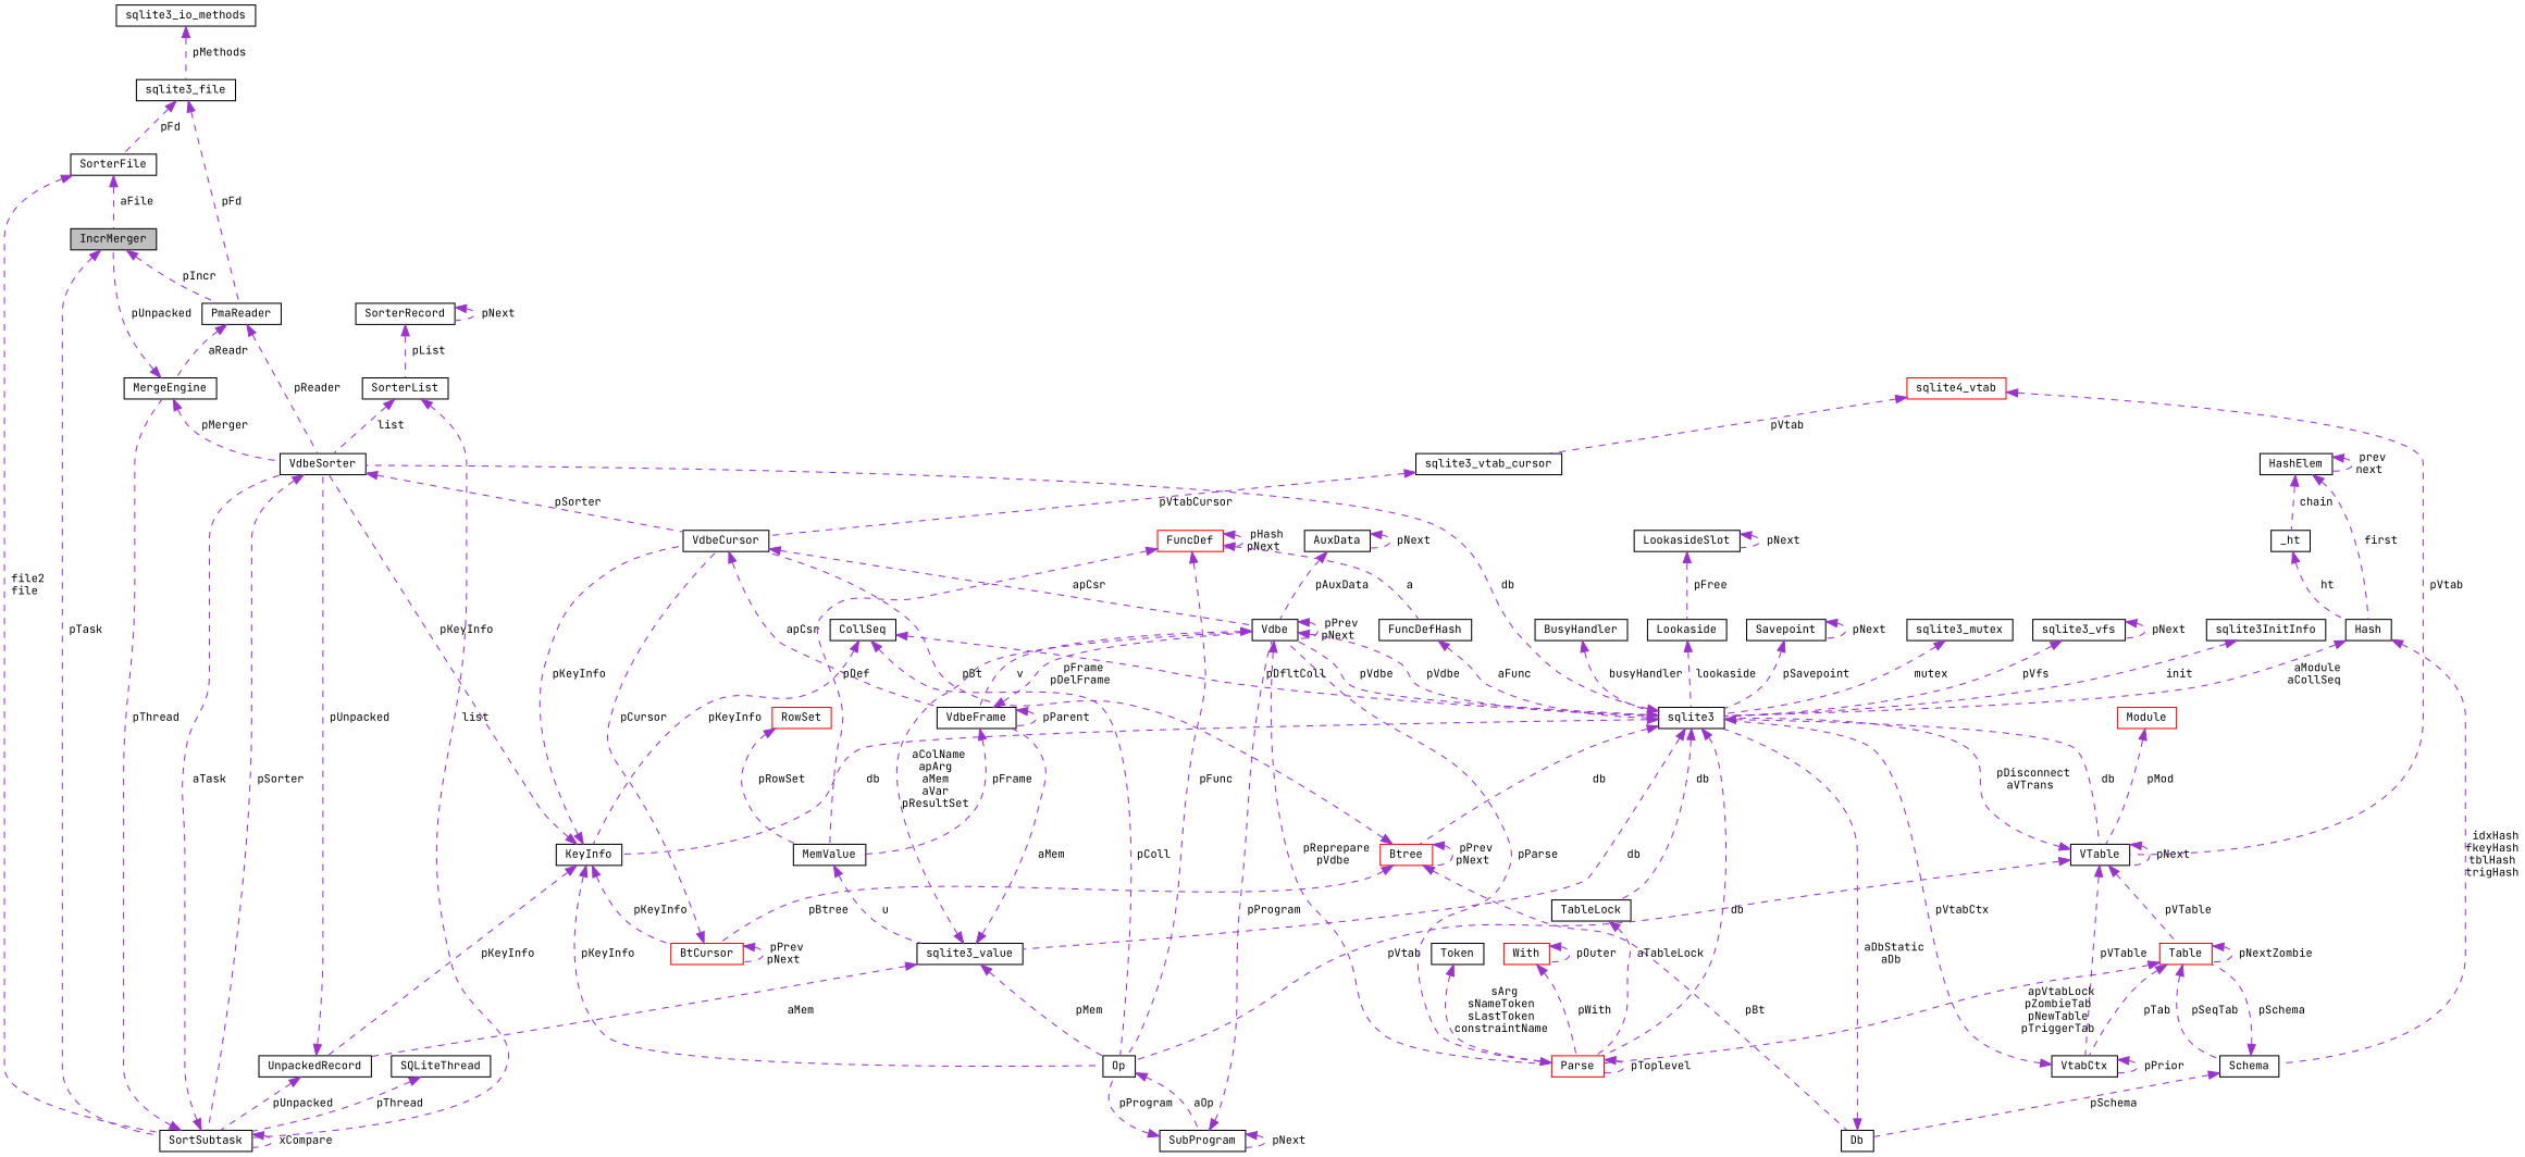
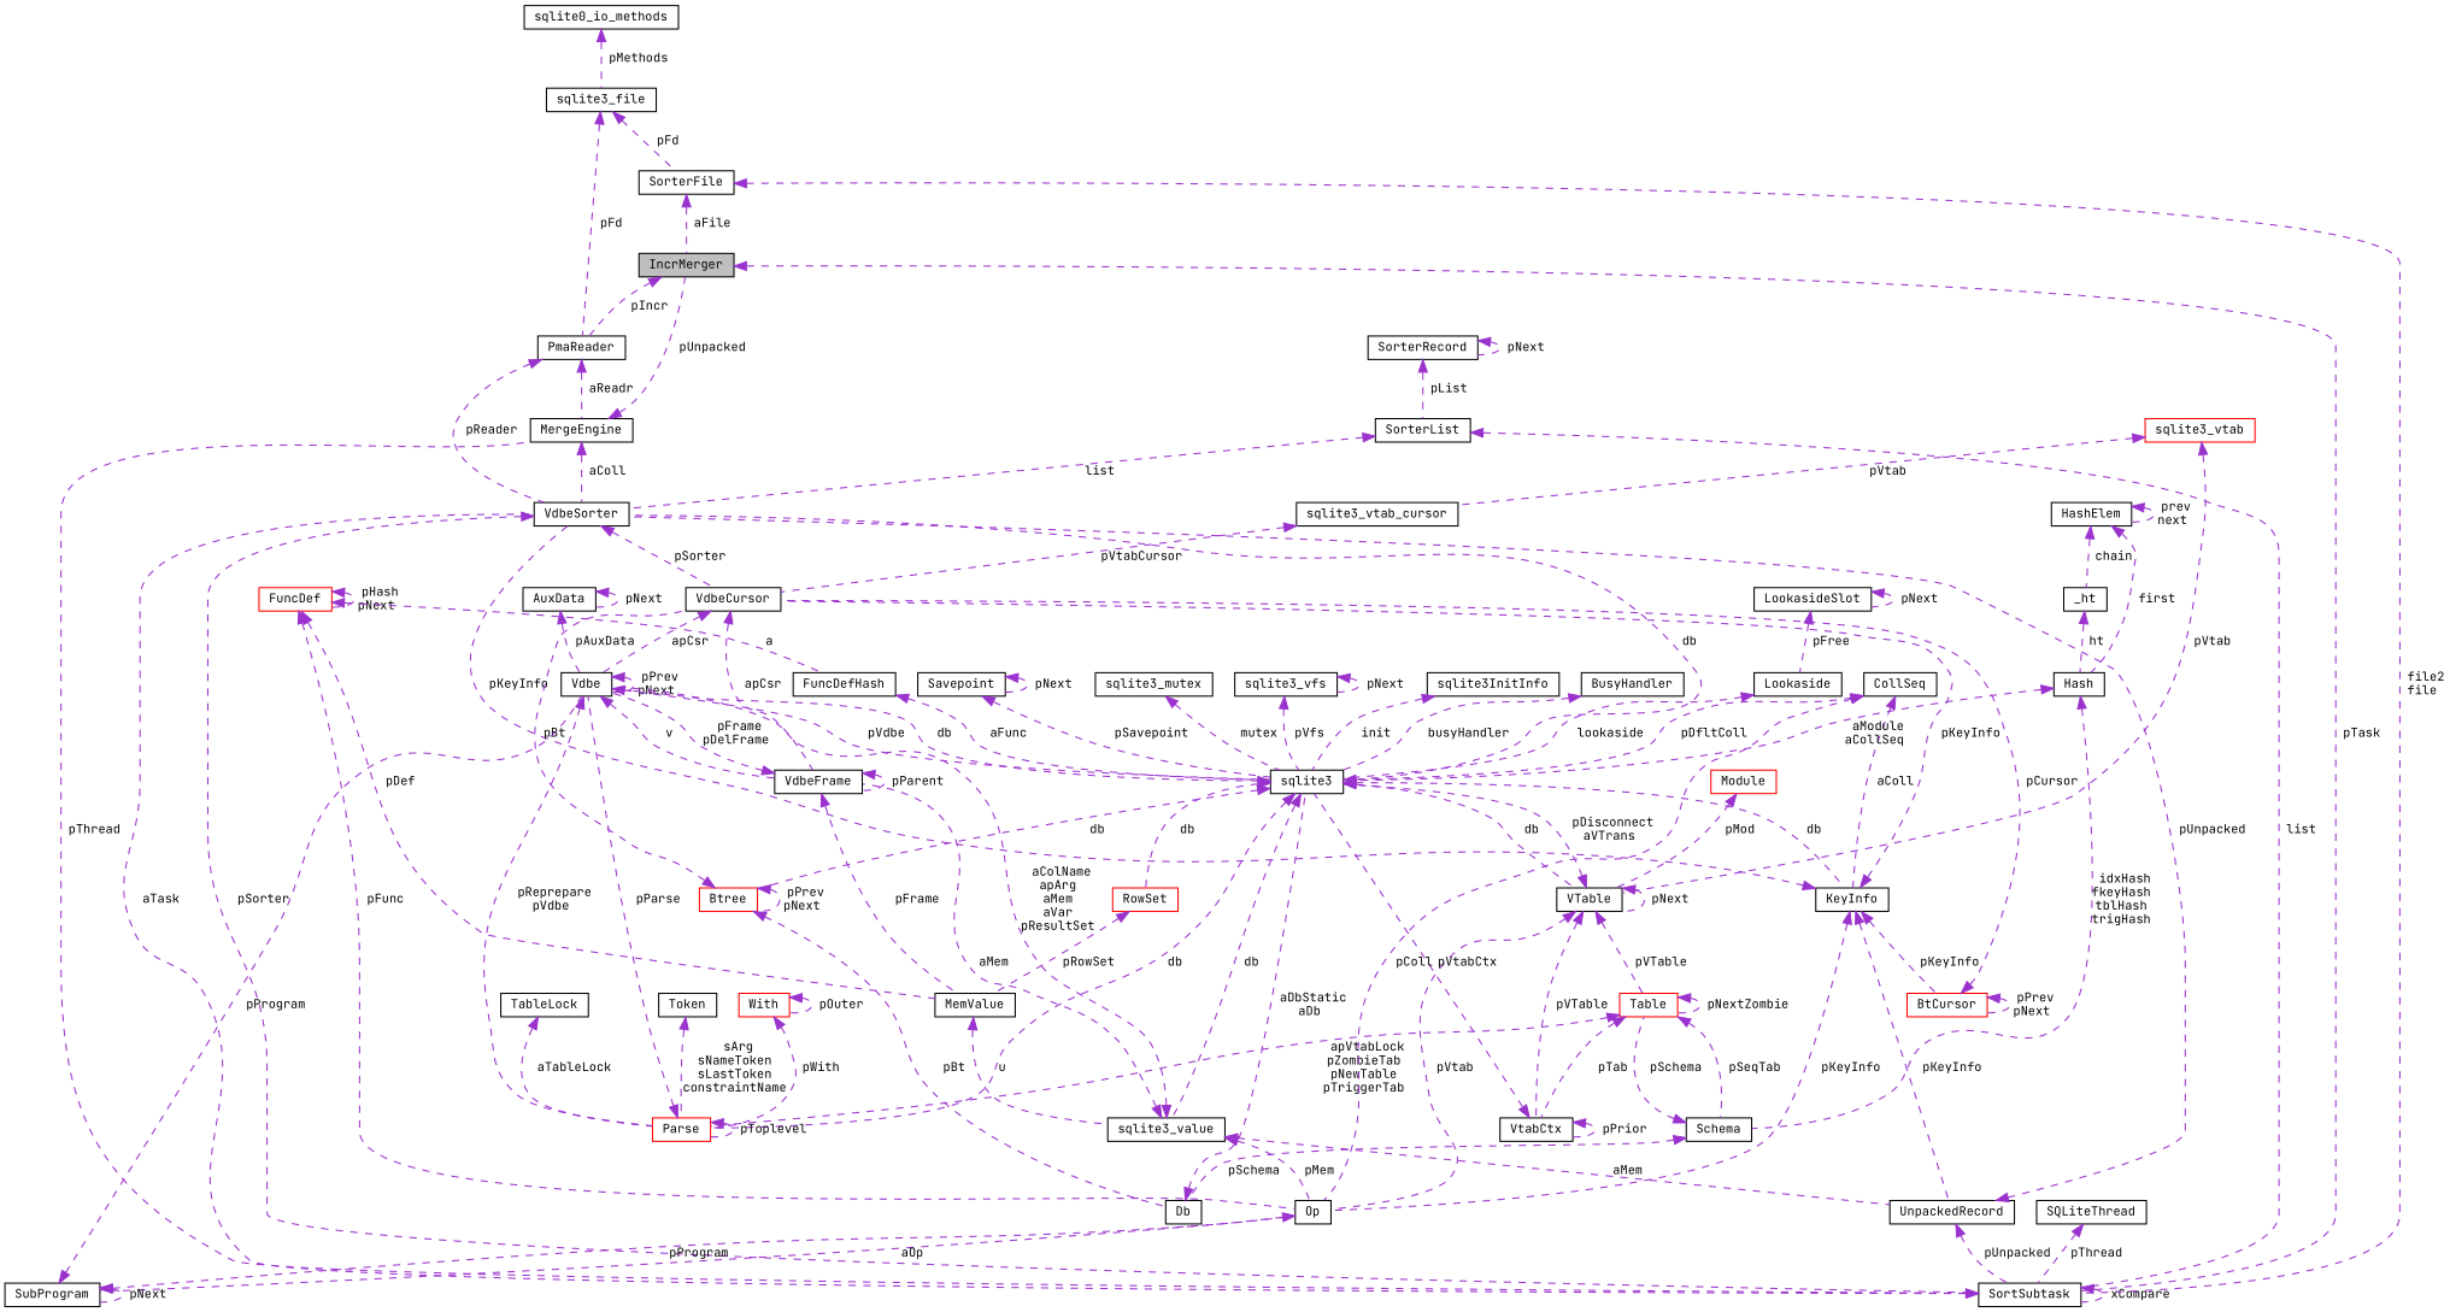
  digraph {
    fontname="JetBrains Mono"
    node [color=black fillcolor=white fontname="JetBrains Mono" fontsize=10 shape=record style=filled]
    edge [color=darkorchid3 dir=back fontname="JetBrains Mono" fontsize=10 labelfontname=Helvetica labelfontsize=10 style=dashed]
    n1 [fillcolor=grey75 fontcolor=black height=0.2 label=IncrMerger width=0.4]
    n2 [height=0.2 label=PmaReader width=0.4]
    n3 [height=0.2 label=SortSubtask width=0.4]
    n4 [height=0.2 label=MergeEngine width=0.4]
    n5 [height=0.2 label=VdbeSorter width=0.4]
    n6 [height=0.2 label=VdbeCursor width=0.4]
    n7 [height=0.2 label=sqlite3_file width=0.4]
    n8 [height=0.2 label=SorterFile width=0.4]
-   n9 [height=0.2 label=sqlite3_io_methods width=0.4]
+   n9 [height=0.2 label=sqlite0_io_methods width=0.4]
    n10 [height=0.2 label=SorterList width=0.4]
    n11 [height=0.2 label=SorterRecord width=0.4]
    n12 [height=0.2 label=Vdbe width=0.4]
    n13 [height=0.2 label=VdbeFrame width=0.4]
    n14 [height=0.2 label=sqlite3 width=0.4]
    n15 [height=0.2 label=sqlite3_value width=0.4]
    n16 [height=0.2 label=KeyInfo width=0.4]
    n17 [color=red height=0.2 label=Btree width=0.4]
    n18 [color=red height=0.2 label=RowSet width=0.4]
    n19 [height=0.2 label=VTable width=0.4]
    n20 [color=red height=0.2 label=Parse width=0.4]
    n21 [height=0.2 label=Op width=0.4]
    n22 [height=0.2 label=UnpackedRecord width=0.4]
    n23 [color=red height=0.2 label=BtCursor width=0.4]
    n24 [height=0.2 label=Db width=0.4]
    n25 [height=0.2 label=MemValue width=0.4]
    n26 [color=red height=0.2 label=Table width=0.4]
    n27 [height=0.2 label=VtabCtx width=0.4]
    n28 [height=0.2 label=SubProgram width=0.4]
    n29 [height=0.2 label=CollSeq width=0.4]
    n30 [height=0.2 label=sqlite3_vtab_cursor width=0.4]
-   n31 [color=red height=0.2 label=sqlite4_vtab width=0.4]
+   n31 [color=red height=0.2 label=sqlite3_vtab width=0.4]
    n32 [color=red height=0.2 label=FuncDef width=0.4]
    n33 [height=0.2 label=FuncDefHash width=0.4]
    n34 [height=0.2 label=AuxData width=0.4]
    n35 [height=0.2 label=Schema width=0.4]
    n36 [color=red height=0.2 label=Module width=0.4]
    n37 [height=0.2 label=TableLock width=0.4]
    n38 [height=0.2 label=Token width=0.4]
    n39 [color=red height=0.2 label=With width=0.4]
    n40 [height=0.2 label=Hash width=0.4]
    n41 [height=0.2 label=_ht width=0.4]
    n42 [height=0.2 label=HashElem width=0.4]
    n43 [height=0.2 label=Savepoint width=0.4]
    n44 [height=0.2 label=Lookaside width=0.4]
    n45 [height=0.2 label=LookasideSlot width=0.4]
    n46 [height=0.2 label=sqlite3_mutex width=0.4]
    n47 [height=0.2 label=sqlite3_vfs width=0.4]
    n48 [height=0.2 label=sqlite3InitInfo width=0.4]
    n49 [height=0.2 label=BusyHandler width=0.4]
    n50 [height=0.2 label=SQLiteThread width=0.4]
    n1 -> n2 [label=" pIncr"]
    n1 -> n3 [label=" pTask"]
    n2 -> n4 [label=" aReadr"]
    n2 -> n5 [label=" pReader"]
    n3 -> n3 [label=" xCompare"]
    n3 -> n4 [label=" pThread"]
    n3 -> n5 [label=" aTask"]
    n4 -> n1 [label=" pUnpacked"]
-   n4 -> n5 [label=" pMerger"]
+   n4 -> n5 [label=" aColl"]
    n5 -> n3 [label=" pSorter"]
    n5 -> n6 [label=" pSorter"]
    n6 -> n12 [label=" apCsr"]
    n6 -> n13 [label=" apCsr"]
    n7 -> n2 [label=" pFd"]
    n7 -> n8 [label=" pFd"]
    n8 -> n1 [label=" aFile"]
    n8 -> n3 [label=" file2\nfile"]
    n9 -> n7 [label=" pMethods"]
    n10 -> n3 [label=" list"]
    n10 -> n5 [label=" list"]
    n11 -> n10 [label=" pList"]
    n11 -> n11 [label=" pNext"]
    n12 -> n12 [label=" pPrev\npNext"]
    n12 -> n13 [label=" v"]
    n12 -> n14 [label=" pVdbe"]
    n12 -> n20 [label=" pReprepare\npVdbe"]
    n13 -> n12 [label=" pFrame\npDelFrame"]
    n13 -> n13 [label=" pParent"]
    n13 -> n25 [label=" pFrame"]
    n14 -> n5 [label=" db"]
-   n14 -> n12 [label=" pVdbe"]
+   n14 -> n12 [label=" db"]
    n14 -> n15 [label=" db"]
    n14 -> n16 [label=" db"]
    n14 -> n17 [label=" db"]
-   n14 -> n37 [label=" db"]
+   n14 -> n18 [label=" db"]
    n14 -> n19 [label=" db"]
    n14 -> n20 [label=" db"]
    n15 -> n12 [label=" aColName\napArg\naMem\naVar\npResultSet"]
    n15 -> n13 [label=" aMem"]
    n15 -> n21 [label=" pMem"]
    n15 -> n22 [label=" aMem"]
    n16 -> n5 [label=" pKeyInfo"]
    n16 -> n6 [label=" pKeyInfo"]
    n16 -> n21 [label=" pKeyInfo"]
    n16 -> n22 [label=" pKeyInfo"]
    n16 -> n23 [label=" pKeyInfo"]
    n17 -> n6 [label=" pBt"]
    n17 -> n17 [label=" pPrev\npNext"]
-   n17 -> n23 [label=" pBtree"]
    n17 -> n24 [label=" pBt"]
    n18 -> n25 [label=" pRowSet"]
    n19 -> n14 [label=" pDisconnect\naVTrans"]
    n19 -> n19 [label=" pNext"]
    n19 -> n21 [label=" pVtab"]
    n19 -> n26 [label=" pVTable"]
    n19 -> n27 [label=" pVTable"]
    n20 -> n12 [label=" pParse"]
    n20 -> n20 [label=" pToplevel"]
    n21 -> n28 [label=" aOp"]
    n22 -> n3 [label=" pUnpacked"]
    n22 -> n5 [label=" pUnpacked"]
    n23 -> n6 [label=" pCursor"]
    n23 -> n23 [label=" pPrev\npNext"]
    n24 -> n14 [label=" aDbStatic\naDb"]
    n25 -> n15 [label=" u"]
    n26 -> n20 [label=" apVtabLock\npZombieTab\npNewTable\npTriggerTab"]
    n26 -> n26 [label=" pNextZombie"]
    n26 -> n27 [label=" pTab"]
    n26 -> n35 [label=" pSeqTab"]
    n27 -> n14 [label=" pVtabCtx"]
    n27 -> n27 [label=" pPrior"]
    n28 -> n12 [label=" pProgram"]
    n28 -> n21 [label=" pProgram"]
    n28 -> n28 [label=" pNext"]
    n29 -> n14 [label=" pDfltColl"]
-   n29 -> n16 [label=" pKeyInfo"]
+   n29 -> n16 [label=" aColl"]
    n29 -> n21 [label=" pColl"]
    n30 -> n6 [label=" pVtabCursor"]
    n31 -> n19 [label=" pVtab"]
    n31 -> n30 [label=" pVtab"]
    n32 -> n21 [label=" pFunc"]
    n32 -> n25 [label=" pDef"]
    n32 -> n32 [label=" pHash\npNext"]
    n32 -> n33 [label=" a"]
    n33 -> n14 [label=" aFunc"]
    n34 -> n12 [label=" pAuxData"]
    n34 -> n34 [label=" pNext"]
    n35 -> n24 [label=" pSchema"]
    n35 -> n26 [label=" pSchema"]
    n36 -> n19 [label=" pMod"]
    n37 -> n20 [label=" aTableLock"]
    n38 -> n20 [label=" sArg\nsNameToken\nsLastToken\nconstraintName"]
    n39 -> n20 [label=" pWith"]
    n39 -> n39 [label=" pOuter"]
    n40 -> n14 [label=" aModule\naCollSeq"]
    n40 -> n35 [label=" idxHash\nfkeyHash\ntblHash\ntrigHash"]
    n41 -> n40 [label=" ht"]
    n42 -> n40 [label=" first"]
    n42 -> n41 [label=" chain"]
    n42 -> n42 [label=" prev\nnext"]
    n43 -> n14 [label=" pSavepoint"]
    n43 -> n43 [label=" pNext"]
    n44 -> n14 [label=" lookaside"]
    n45 -> n44 [label=" pFree"]
    n45 -> n45 [label=" pNext"]
    n46 -> n14 [label=" mutex"]
    n47 -> n14 [label=" pVfs"]
    n47 -> n47 [label=" pNext"]
    n48 -> n14 [label=" init"]
    n49 -> n14 [label=" busyHandler"]
    n50 -> n3 [label=" pThread"]
  }
